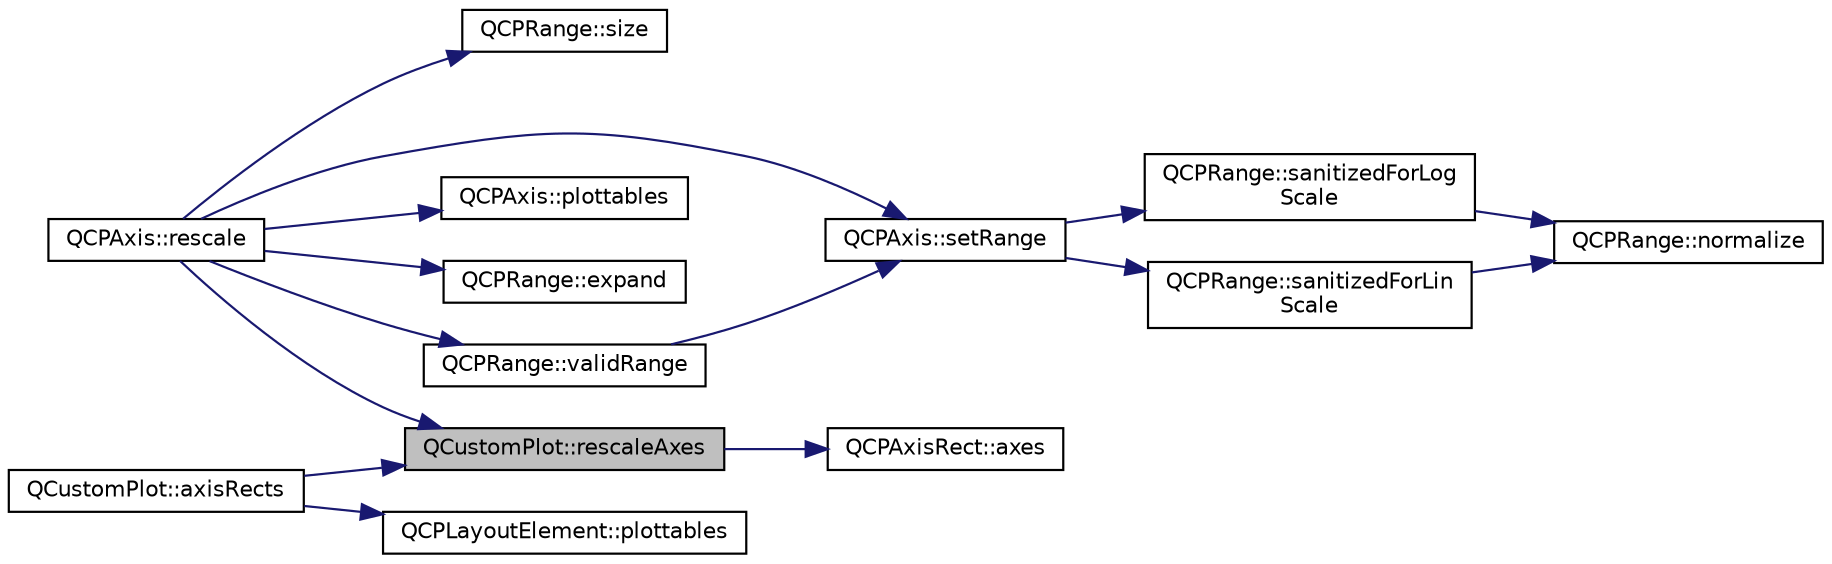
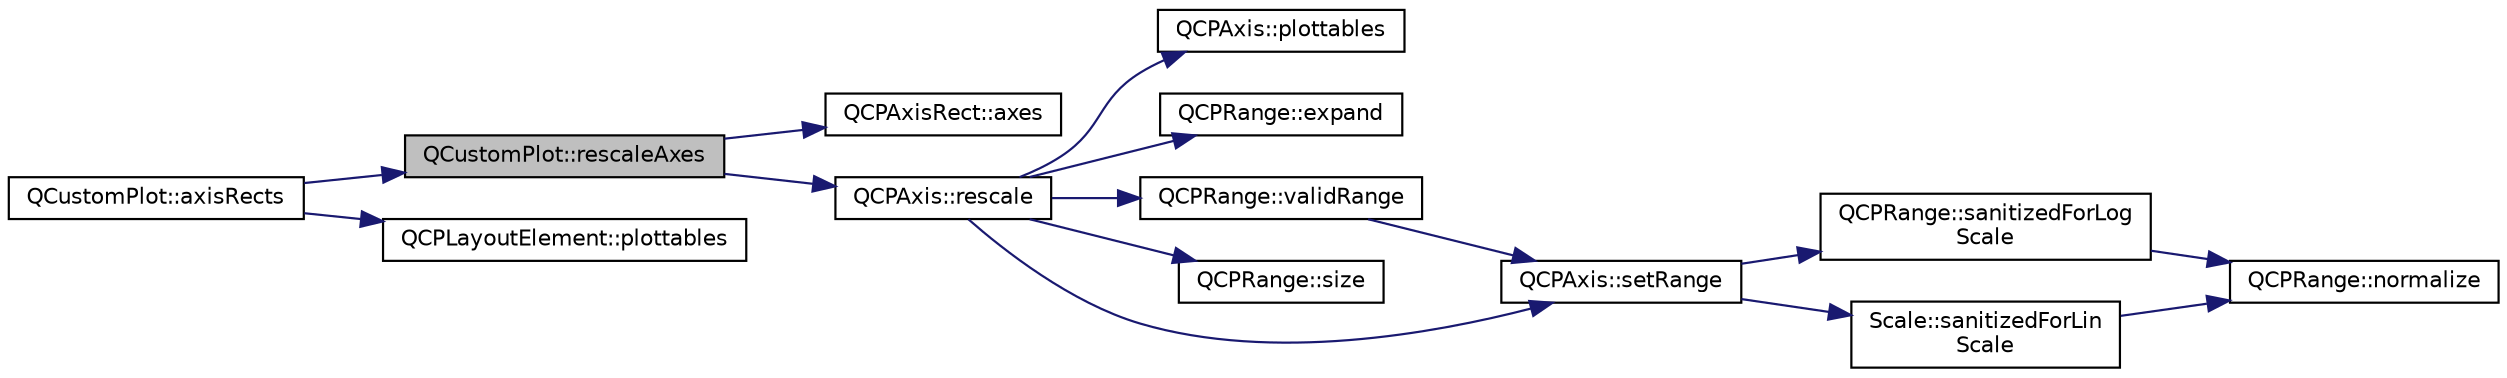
  digraph {
    rankdir=LR
    node [color=black fillcolor=white fontname=Helvetica fontsize=10 shape=record style=filled]
    edge [color=midnightblue fontname=Helvetica fontsize=10 labelfontname=Helvetica labelfontsize=10 style=solid]
    n1 [fillcolor=grey75 fontcolor=black height=0.2 label="QCustomPlot::rescaleAxes" width=0.4]
    n2 [height=0.2 label="QCPAxisRect::axes" width=0.4]
    n3 [height=0.2 label="QCPAxis::rescale" width=0.4]
    n4 [height=0.2 label="QCustomPlot::axisRects" width=0.4]
    n5 [height=0.2 label="QCPLayoutElement::plottables" width=0.4]
    n6 [height=0.2 label="QCPAxis::plottables" width=0.4]
    n7 [height=0.2 label="QCPRange::expand" width=0.4]
    n8 [height=0.2 label="QCPRange::validRange" width=0.4]
    n9 [height=0.2 label="QCPRange::size" width=0.4]
    n10 [height=0.2 label="QCPAxis::setRange" width=0.4]
    n11 [height=0.2 label="QCPRange::sanitizedForLog\lScale" width=0.4]
-   n12 [height=0.2 label="QCPRange::sanitizedForLin\lScale" width=0.4]
+   n12 [height=0.2 label="Scale::sanitizedForLin\lScale" width=0.4]
    n13 [height=0.2 label="QCPRange::normalize" width=0.4]
    n1 -> n2
-   n3 -> n1
+   n1 -> n3
    n3 -> n6
    n3 -> n7
    n3 -> n8
    n3 -> n9
    n3 -> n10
    n4 -> n1
    n4 -> n5
    n8 -> n10
    n10 -> n11
    n10 -> n12
    n11 -> n13
    n12 -> n13
  }
